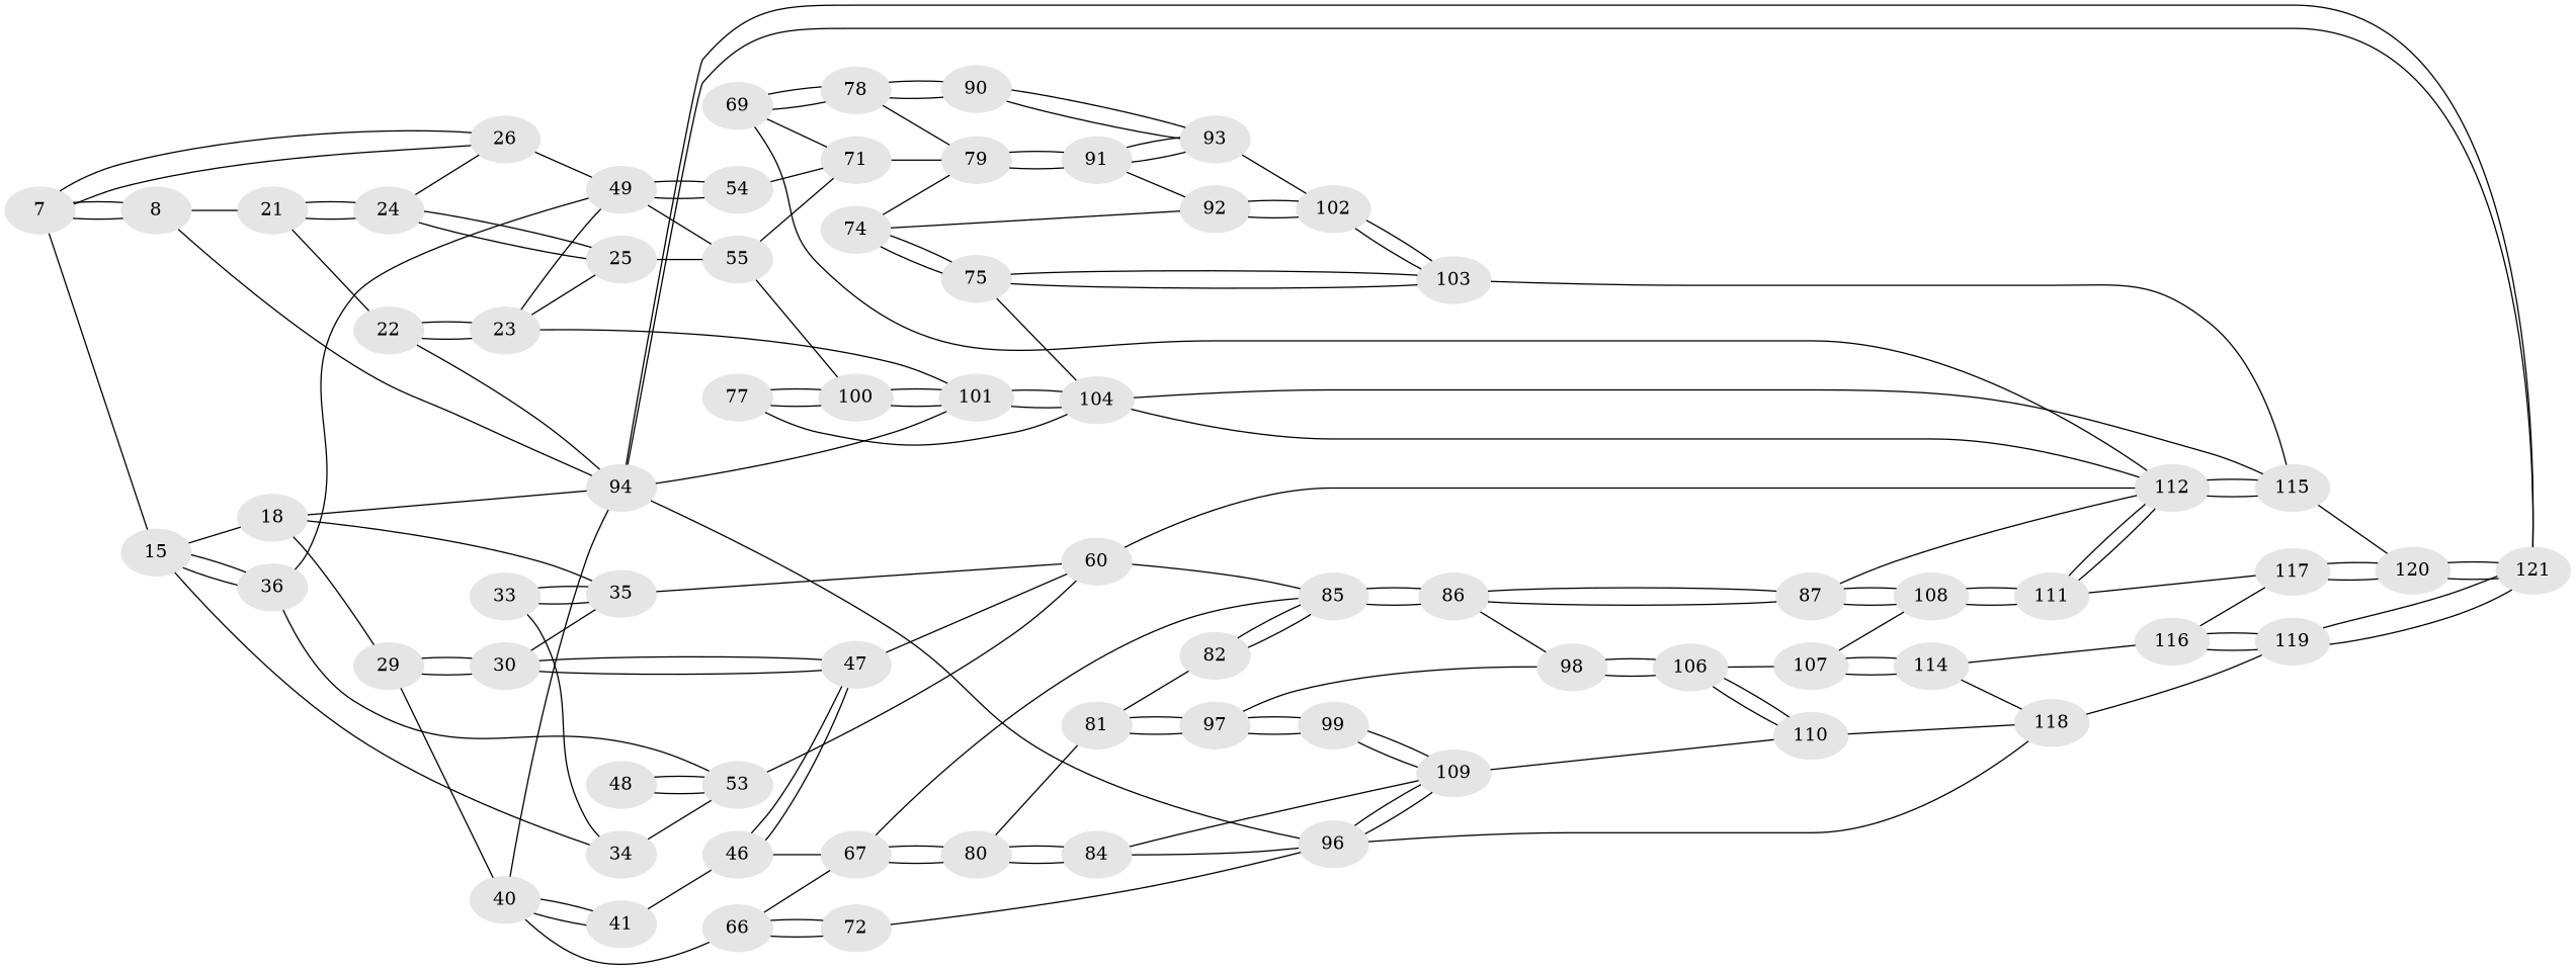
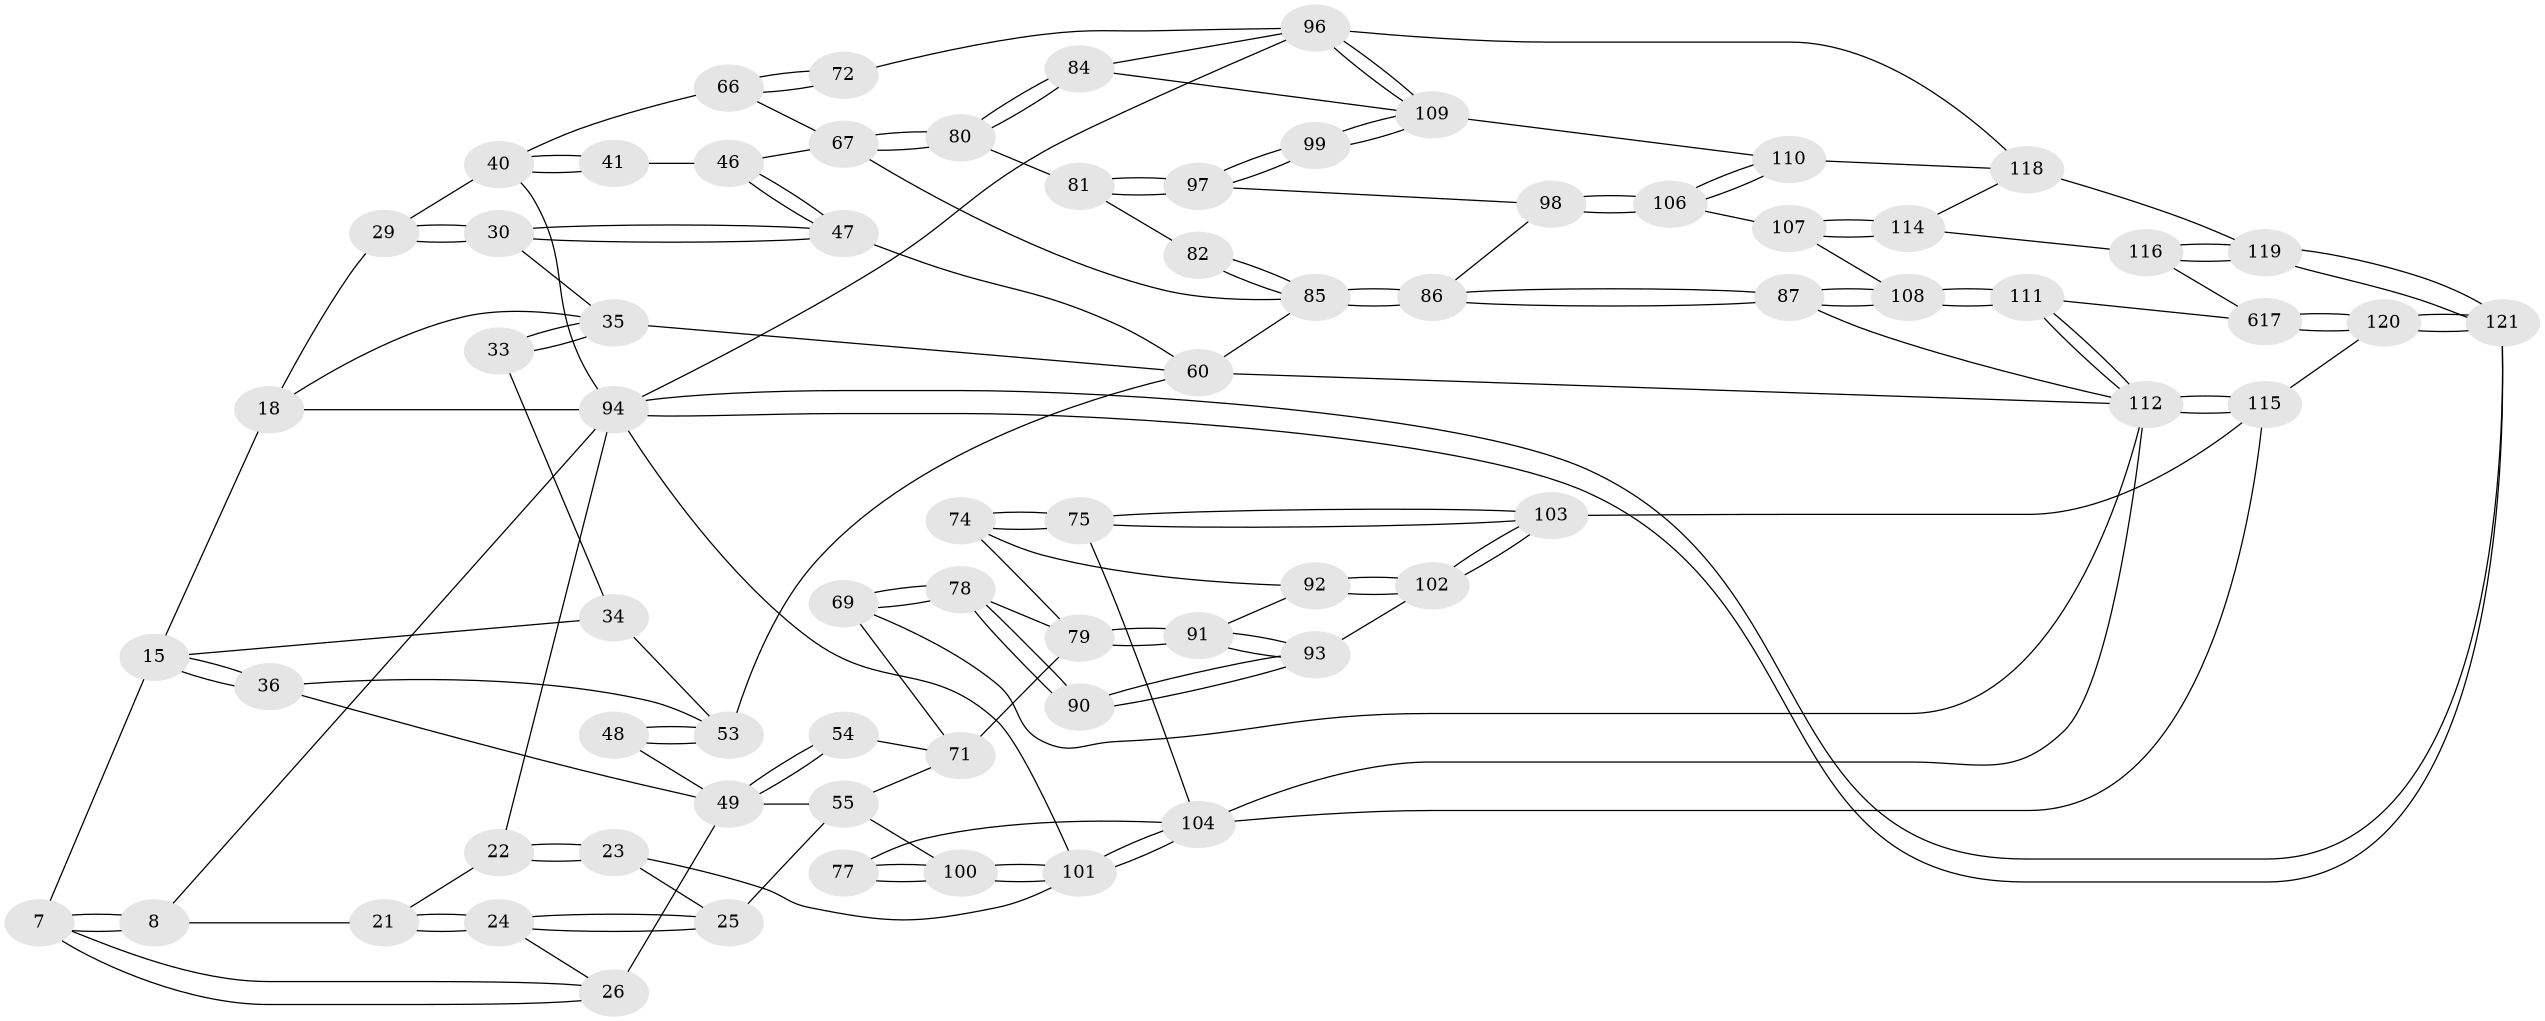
  graph {
    rankdir=LR
    node [color=gray90 style=filled]
    7
    8
    15 [super="+6+14"]
    26
    21
    94 [super="+4+16+9"]
    18 [super="+13+17"]
    34
    36
    49 [super="+37+42"]
    22 [super="+12"]
    24
    101 [super="+10"]
    96 [super="+95+83"]
    121
    29 [super="+28"]
    35 [super="+31+32"]
    53 [super="+44+45"]
    30
    40 [super="+19+27+39"]
    60 [super="+52+51"]
    23 [super="+11"]
    25
    55 [super="+43"]
    104 [super="+76"]
    71 [super="+70"]
    100 [super="+57+56"]
    54
    47
    41
    66 [super="+65"]
    33
    85 [super="+59+58+63"]
    112 [super="+89+88+68"]
    46
    67 [super="+62"]
    72
    80
    48
    79 [super="+73"]
    86
    115 [super="+105"]
    81
    84
    69
    78
    90
    91
    109
    118 [super="+113"]
    74
    75
    92
    103
    102
    77
    93
    82
    97
    99
    98
    87
    108
    106
    111
    110
    119
    107
    120
    114
    116
-   117
+   117 [label=617]
    7 -- 8
    7 -- 8
    7 -- 15
    7 -- 26
    7 -- 26
    8 -- 21
    8 -- 94
    15 -- 18 [weight=2]
    15 -- 34
    15 -- 36
    15 -- 36
    26 -- 49
    21 -- 22
    21 -- 24
    21 -- 24
    94 -- 101 [weight=2]
    94 -- 96
    94 -- 121
    94 -- 121
    18 -- 94 [weight=2]
    18 -- 29
    18 -- 35
    34 -- 53
    36 -- 49
    36 -- 53
    49 -- 55
    49 -- 54 [weight=2]
    49 -- 54
    22 -- 94
    22 -- 23 [weight=2]
    22 -- 23
    24 -- 26
    24 -- 25
    24 -- 25
    101 -- 104
    101 -- 104
    96 -- 109
    96 -- 109
    96 -- 118
    29 -- 30
    29 -- 30
    29 -- 40 [weight=2]
    35 -- 60
    53 -- 60
    30 -- 35
    30 -- 47
    30 -- 47
    40 -- 94 [weight=2]
    40 -- 41 [weight=2]
    40 -- 41
    40 -- 66
    60 -- 85 [weight=2]
    60 -- 112
    23 -- 101
    23 -- 25
    25 -- 55
    55 -- 71
    55 -- 100
    104 -- 112
    104 -- 115
    71 -- 79
    100 -- 101 [weight=2]
    100 -- 101
    54 -- 71
    47 -- 60
    41 -- 46
    66 -- 67 [weight=2]
    66 -- 72 [weight=2]
    66 -- 72
    33 -- 34
    33 -- 35 [weight=2]
    33 -- 35
    85 -- 86
    85 -- 86
    112 -- 115
    112 -- 115
    46 -- 47
    46 -- 47
    46 -- 67
    67 -- 85
    67 -- 80
    67 -- 80
    72 -- 96
    80 -- 81
    80 -- 84
    80 -- 84
-   23 -- 49
+   48 -- 49
    48 -- 53 [weight=2]
    48 -- 53
    79 -- 91
    79 -- 91
    86 -- 98
    86 -- 87
    86 -- 87
    115 -- 120
    81 -- 82
    81 -- 97
    81 -- 97
    84 -- 96
    84 -- 109
    69 -- 71
    69 -- 112
    69 -- 78
    69 -- 78
    78 -- 79
    78 -- 90
    78 -- 90
    90 -- 93
    90 -- 93
    91 -- 92
    91 -- 93
    91 -- 93
    109 -- 110
    118 -- 119
    74 -- 79
    74 -- 75
    74 -- 75
    74 -- 92
    75 -- 104
    75 -- 103
    75 -- 103
    92 -- 102
    92 -- 102
    103 -- 115
    102 -- 103
    102 -- 103
    77 -- 104
    77 -- 100 [weight=2]
    77 -- 100
    93 -- 102
    82 -- 85 [weight=2]
    82 -- 85
    97 -- 99
    97 -- 99
    97 -- 98
    99 -- 109
    99 -- 109
    98 -- 106
    98 -- 106
    87 -- 112
    87 -- 108
    87 -- 108
    108 -- 111
    108 -- 111
    106 -- 110
    106 -- 110
    106 -- 107
    111 -- 112
    111 -- 112
    111 -- 117
    110 -- 118
    119 -- 121
    119 -- 121
    107 -- 108
    107 -- 114
    107 -- 114
    120 -- 121
    120 -- 121
    114 -- 118
    114 -- 116
    116 -- 119
    116 -- 119
    116 -- 117
    117 -- 120
    117 -- 120
  }
